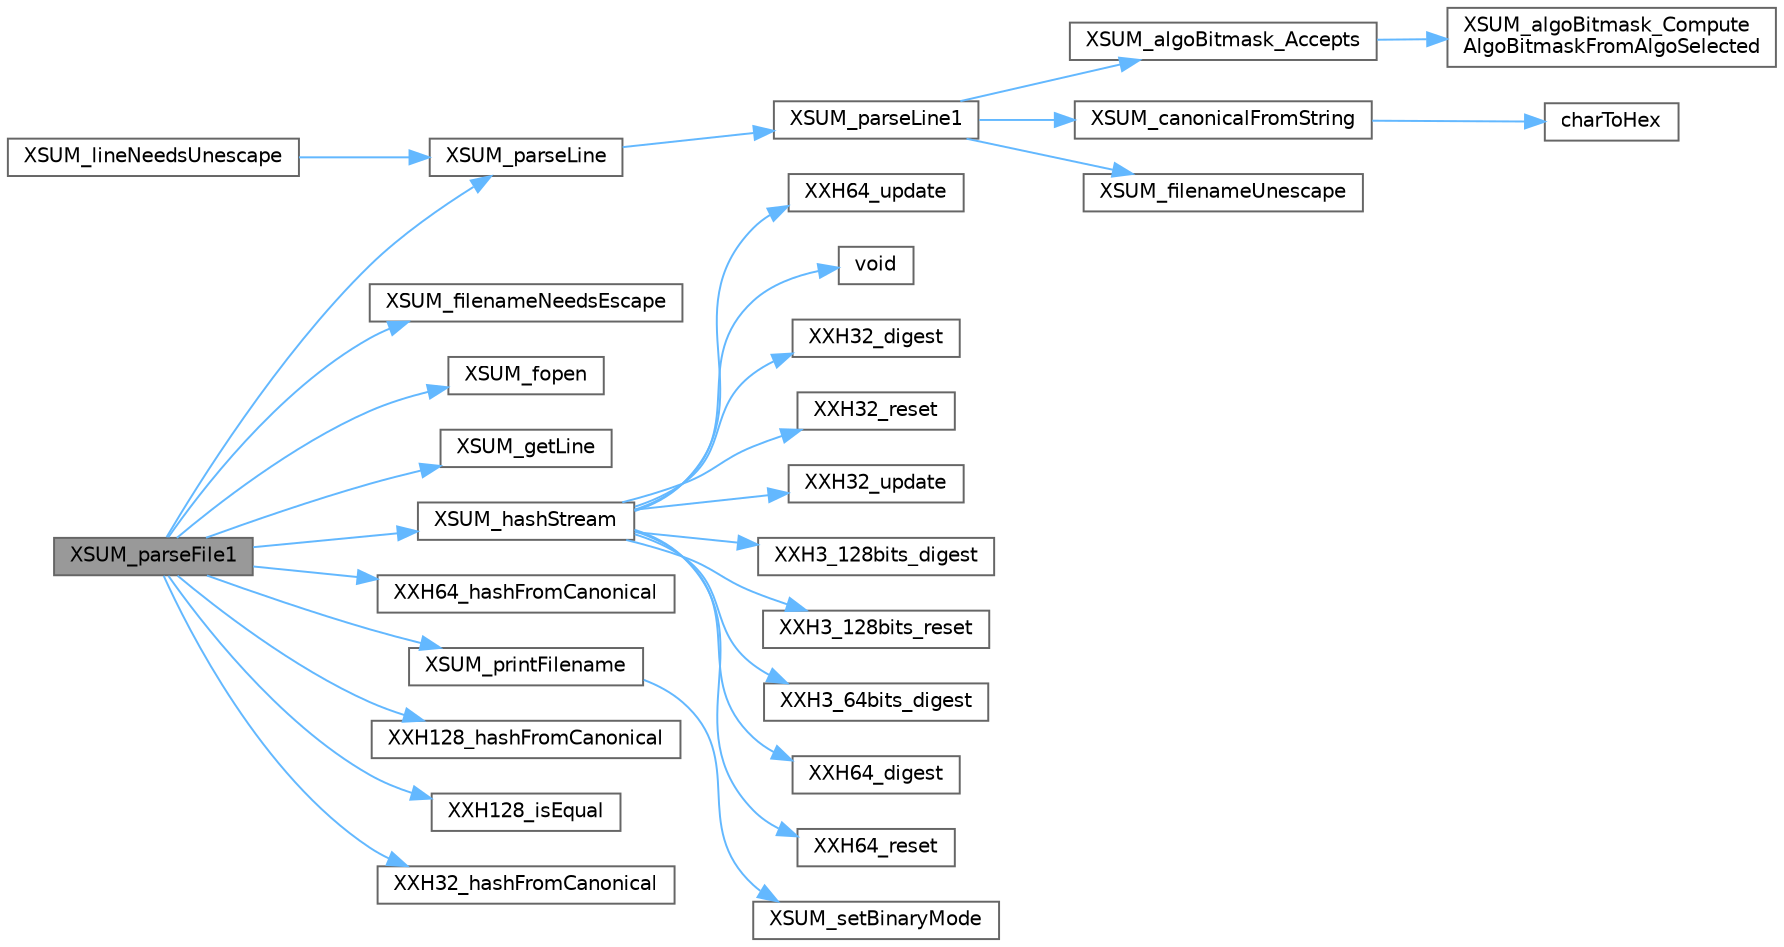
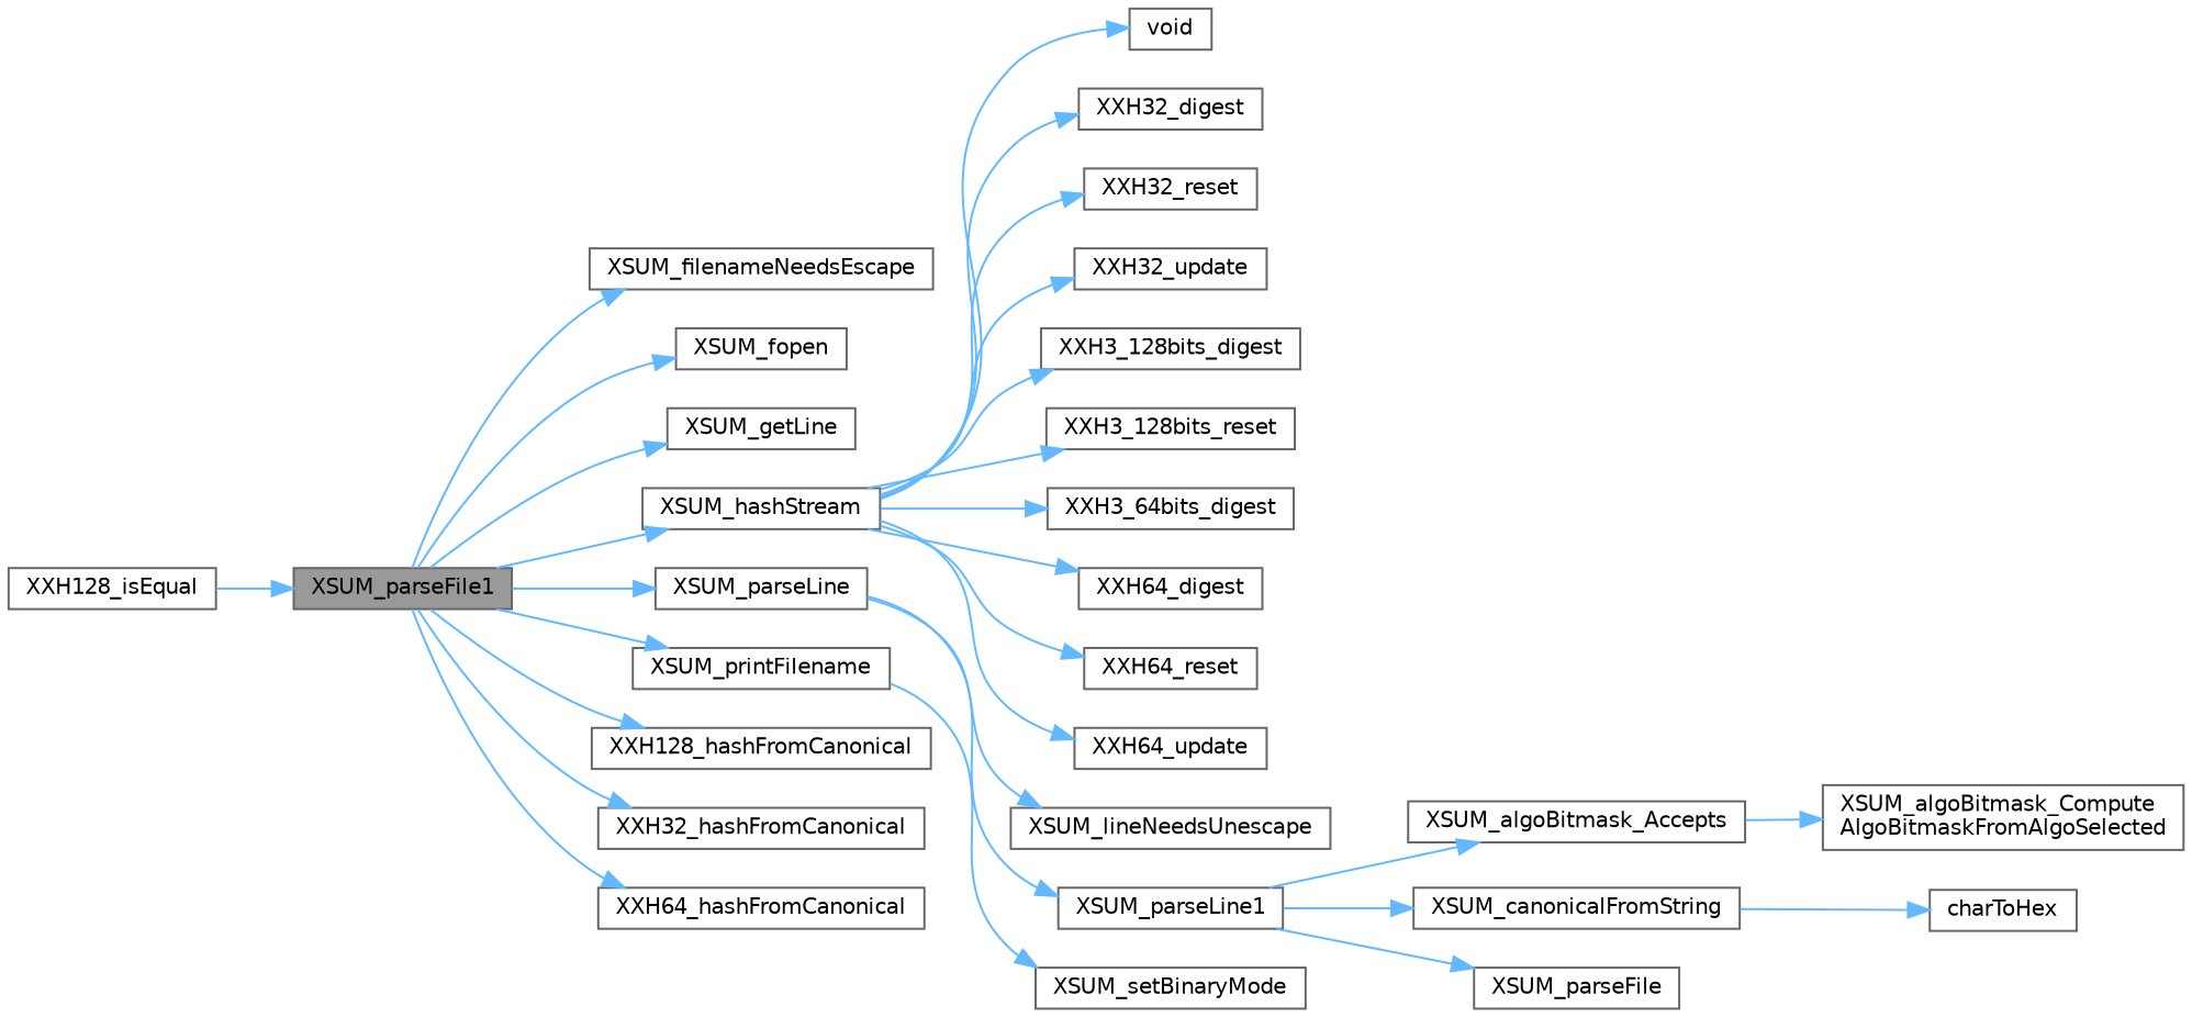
  digraph {
    rankdir=LR
    node [color=grey40 fillcolor=white fontname=Helvetica fontsize=10 shape=box style=filled]
    edge [color=steelblue1 fontname=Helvetica fontsize=10 labelfontname=Helvetica labelfontsize=10 style=solid]
    n1 [color=gray40 fillcolor=grey60 fontcolor=black height=0.2 label=XSUM_parseFile1 width=0.4]
    n2 [height=0.2 label=XSUM_filenameNeedsEscape width=0.4]
    n3 [height=0.2 label=XSUM_fopen width=0.4]
    n4 [height=0.2 label=XSUM_getLine width=0.4]
    n5 [height=0.2 label=XSUM_hashStream width=0.4]
    n6 [height=0.2 label=XSUM_parseLine width=0.4]
    n7 [height=0.2 label=XSUM_printFilename width=0.4]
    n8 [height=0.2 label=XXH128_hashFromCanonical width=0.4]
    n9 [height=0.2 label=XXH128_isEqual width=0.4]
    n10 [height=0.2 label=XXH32_hashFromCanonical width=0.4]
    n11 [height=0.2 label=XXH64_hashFromCanonical width=0.4]
    n12 [height=0.2 label=void width=0.4]
    n13 [height=0.2 label=XXH32_digest width=0.4]
    n14 [height=0.2 label=XXH32_reset width=0.4]
    n15 [height=0.2 label=XXH32_update width=0.4]
    n16 [height=0.2 label=XXH3_128bits_digest width=0.4]
    n17 [height=0.2 label=XXH3_128bits_reset width=0.4]
    n18 [height=0.2 label=XXH3_64bits_digest width=0.4]
    n19 [height=0.2 label=XXH64_digest width=0.4]
    n20 [height=0.2 label=XXH64_reset width=0.4]
    n21 [height=0.2 label=XXH64_update width=0.4]
    n22 [height=0.2 label=XSUM_lineNeedsUnescape width=0.4]
    n23 [height=0.2 label=XSUM_parseLine1 width=0.4]
    n24 [height=0.2 label=XSUM_setBinaryMode width=0.4]
    n25 [height=0.2 label=XSUM_algoBitmask_Accepts width=0.4]
    n26 [height=0.2 label=XSUM_canonicalFromString width=0.4]
-   n27 [height=0.2 label=XSUM_filenameUnescape width=0.4]
+   n27 [height=0.2 label=XSUM_parseFile width=0.4]
    n28 [height=0.2 label="XSUM_algoBitmask_Compute\lAlgoBitmaskFromAlgoSelected" width=0.4]
    n29 [height=0.2 label=charToHex width=0.4]
    n1 -> n2
    n1 -> n3
    n1 -> n4
    n1 -> n5
    n1 -> n6
    n1 -> n7
    n1 -> n8
-   n1 -> n9
+   n9 -> n1
    n1 -> n10
    n1 -> n11
    n5 -> n12
    n5 -> n13
    n5 -> n14
    n5 -> n15
    n5 -> n16
    n5 -> n17
    n5 -> n18
    n5 -> n19
    n5 -> n20
    n5 -> n21
-   n22 -> n6
+   n6 -> n22
    n6 -> n23
    n7 -> n24
    n23 -> n25
    n23 -> n26
    n23 -> n27
    n25 -> n28
    n26 -> n29
  }
